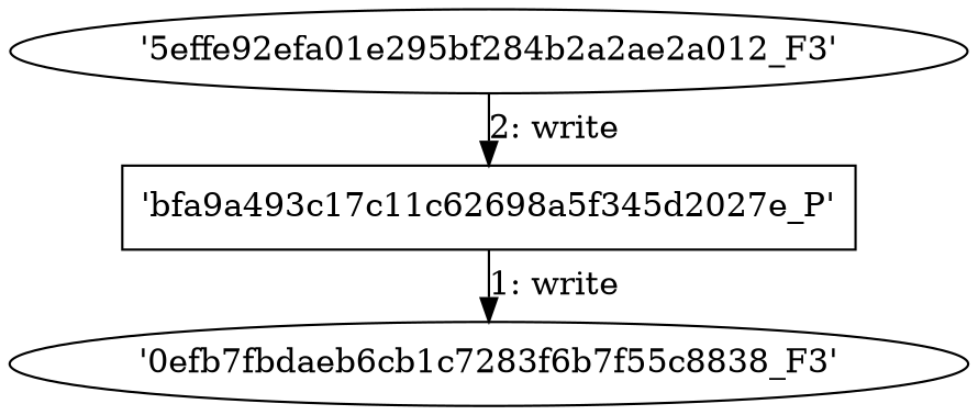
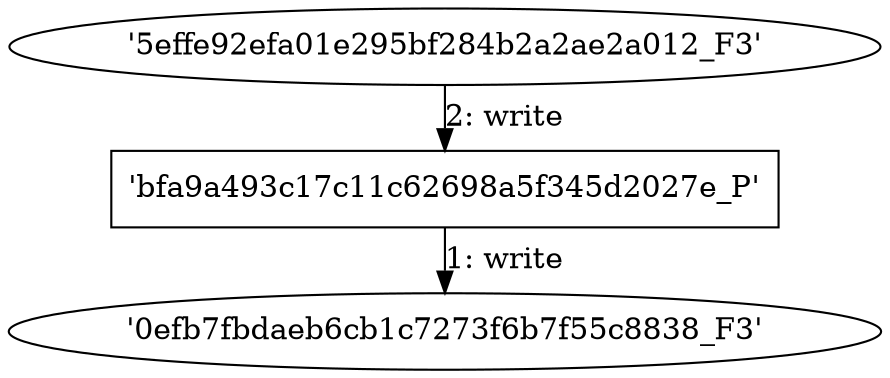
  digraph {
    engine=neato
    fixedsize=false
    fontsize=10
    nodesep=0.3
    rankdir=TB
    ranksep=0
    splines=true
    node [node_type=file shape=ellipse]
    "'bfa9a493c17c11c62698a5f345d2027e_P'" [node_type=Process shape=box]
-   "'0efb7fbdaeb6cb1c7283f6b7f55c8838_F3'"
+   "'0efb7fbdaeb6cb1c7283f6b7f55c8838_F3'" [label="'0efb7fbdaeb6cb1c7273f6b7f55c8838_F3'"]
    "'5effe92efa01e295bf284b2a2ae2a012_F3'"
    "'bfa9a493c17c11c62698a5f345d2027e_P'" -> "'0efb7fbdaeb6cb1c7283f6b7f55c8838_F3'" [label="1: write"]
    "'5effe92efa01e295bf284b2a2ae2a012_F3'" -> "'bfa9a493c17c11c62698a5f345d2027e_P'" [label="2: write"]
  }
